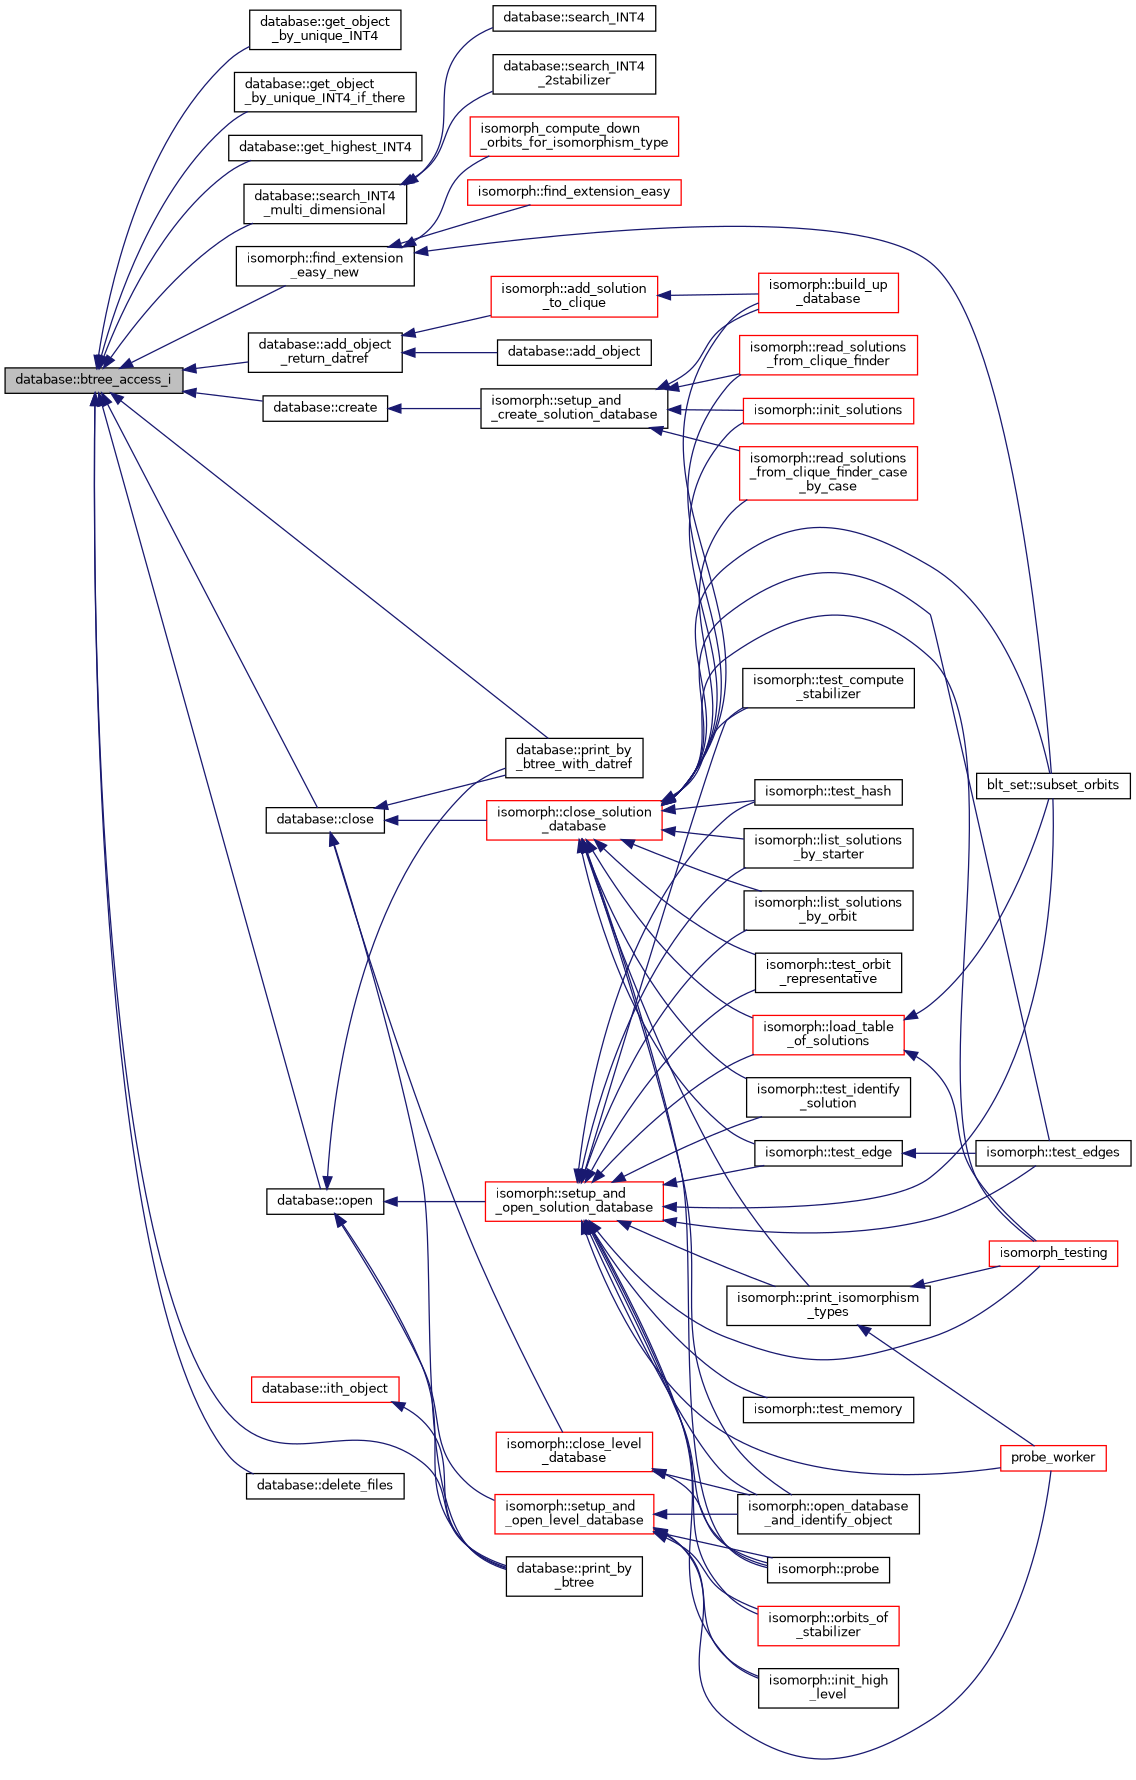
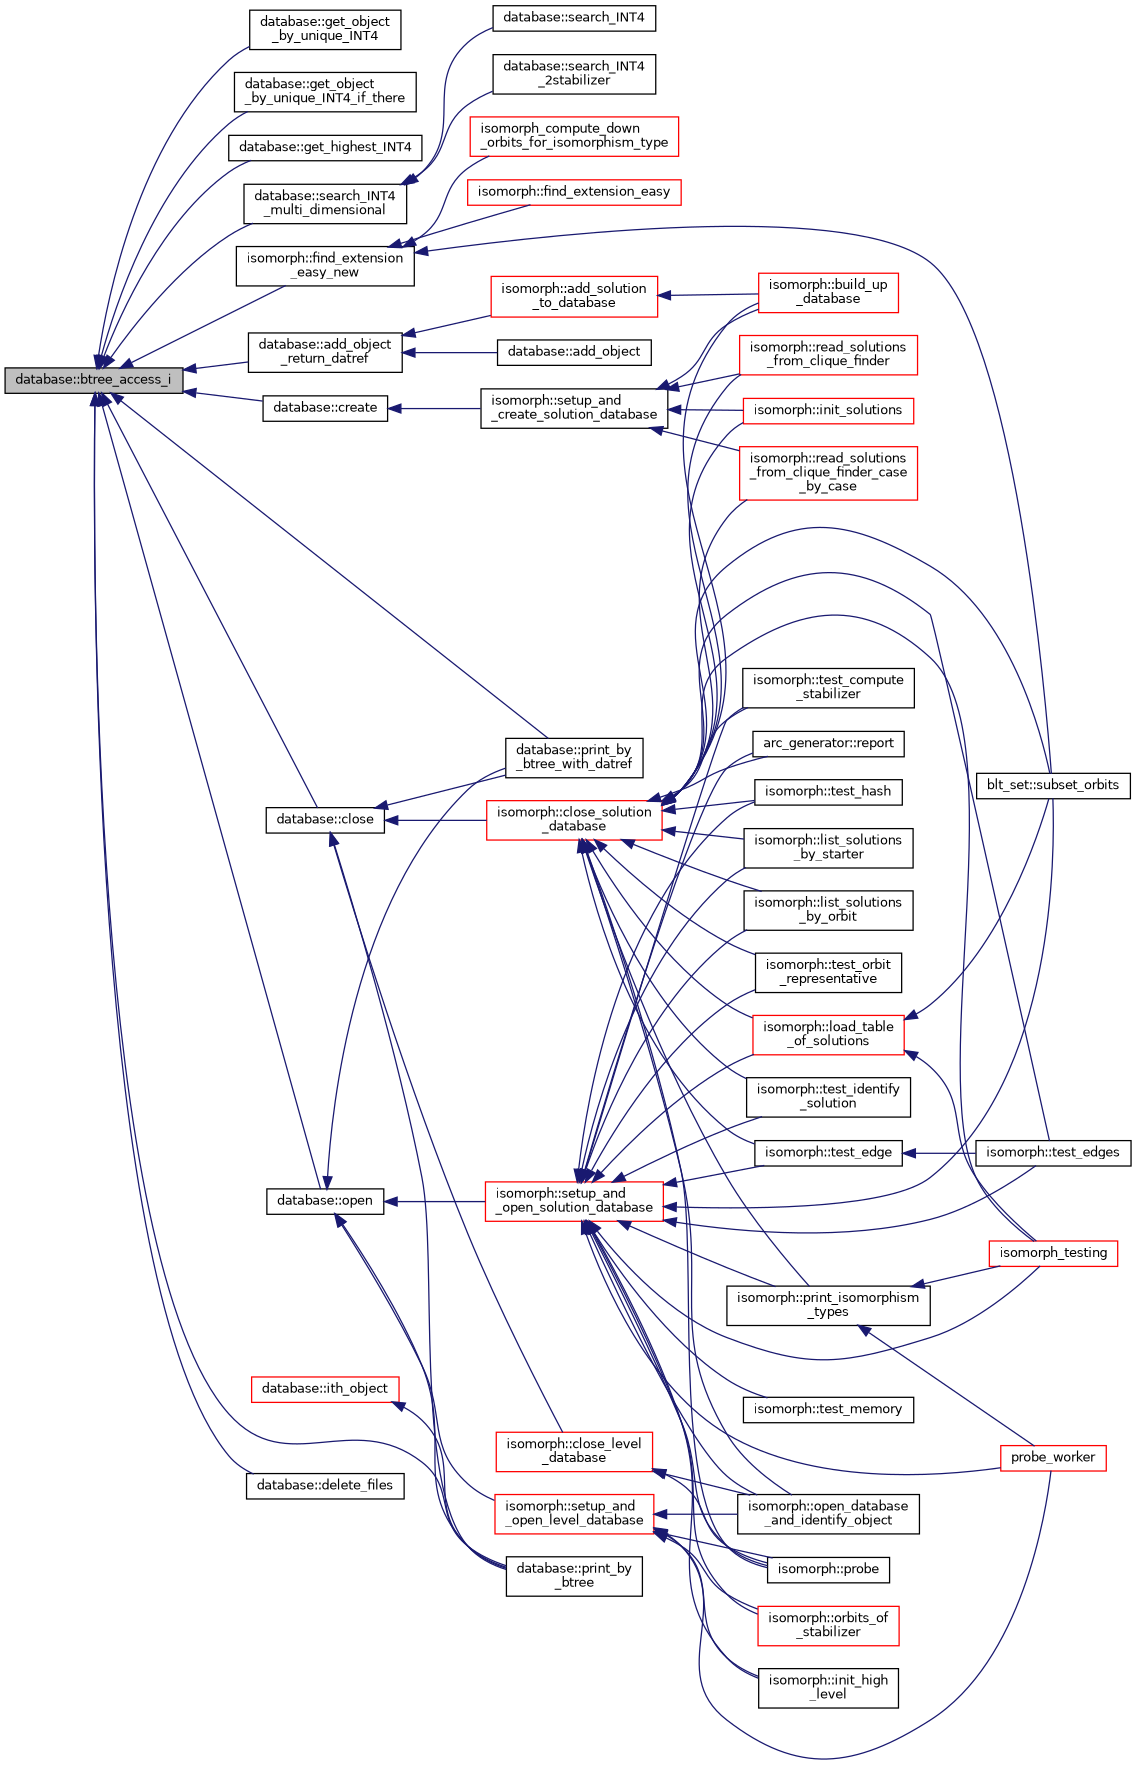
  digraph {
    rankdir=LR
    node [color=black fillcolor=white fontname=Helvetica fontsize=10 shape=record style=filled]
    edge [color=midnightblue dir=back fontname=Helvetica fontsize=10 labelfontname=Helvetica labelfontsize=10 style=solid]
    n1 [fillcolor=grey75 fontcolor=black height=0.2 label="database::btree_access_i" width=0.4]
    n2 [height=0.2 label="database::create" width=0.4]
    n3 [height=0.2 label="database::open" width=0.4]
    n4 [height=0.2 label="database::print_by\l_btree" width=0.4]
    n5 [height=0.2 label="database::print_by\l_btree_with_datref" width=0.4]
    n6 [height=0.2 label="database::close" width=0.4]
    n7 [height=0.2 label="database::delete_files" width=0.4]
    n8 [height=0.2 label="database::add_object\l_return_datref" width=0.4]
    n9 [height=0.2 label="database::get_object\l_by_unique_INT4" width=0.4]
    n10 [height=0.2 label="database::get_object\l_by_unique_INT4_if_there" width=0.4]
    n11 [height=0.2 label="database::get_highest_INT4" width=0.4]
    n12 [height=0.2 label="database::search_INT4\l_multi_dimensional" width=0.4]
    n13 [height=0.2 label="isomorph::find_extension\l_easy_new" width=0.4]
    n14 [height=0.2 label="isomorph::setup_and\l_create_solution_database" width=0.4]
    n15 [color=red height=0.2 label="isomorph::setup_and\l_open_solution_database" width=0.4]
    n16 [color=red height=0.2 label="isomorph::setup_and\l_open_level_database" width=0.4]
    n17 [color=red height=0.2 label="isomorph::close_solution\l_database" width=0.4]
    n18 [color=red height=0.2 label="isomorph::close_level\l_database" width=0.4]
    n19 [height=0.2 label="database::add_object" width=0.4]
-   n20 [color=red height=0.2 label="isomorph::add_solution\l_to_clique" width=0.4]
+   n20 [color=red height=0.2 label="isomorph::add_solution\l_to_database" width=0.4]
    n21 [height=0.2 label="database::search_INT4" width=0.4]
    n22 [height=0.2 label="database::search_INT4\l_2stabilizer" width=0.4]
    n23 [height=0.2 label="blt_set::subset_orbits" width=0.4]
    n24 [color=red height=0.2 label="isomorph::find_extension_easy" width=0.4]
    n25 [color=red height=0.2 label="isomorph_compute_down\l_orbits_for_isomorphism_type" width=0.4]
    n26 [color=red height=0.2 label="isomorph::init_solutions" width=0.4]
    n27 [color=red height=0.2 label="isomorph::read_solutions\l_from_clique_finder_case\l_by_case" width=0.4]
    n28 [color=red height=0.2 label="isomorph::read_solutions\l_from_clique_finder" width=0.4]
    n29 [color=red height=0.2 label="isomorph::build_up\l_database" width=0.4]
+   n30 [height=0.2 label="arc_generator::report" width=0.4]
    n31 [color=red height=0.2 label="isomorph::load_table\l_of_solutions" width=0.4]
    n32 [color=red height=0.2 label=isomorph_testing width=0.4]
    n33 [height=0.2 label="isomorph::list_solutions\l_by_starter" width=0.4]
    n34 [height=0.2 label="isomorph::list_solutions\l_by_orbit" width=0.4]
    n35 [color=red height=0.2 label="isomorph::orbits_of\l_stabilizer" width=0.4]
    n36 [height=0.2 label="isomorph::test_orbit\l_representative" width=0.4]
    n37 [height=0.2 label="isomorph::test_identify\l_solution" width=0.4]
    n38 [height=0.2 label="isomorph::test_compute\l_stabilizer" width=0.4]
    n39 [height=0.2 label="isomorph::test_memory" width=0.4]
    n40 [height=0.2 label="isomorph::test_edges" width=0.4]
    n41 [height=0.2 label="isomorph::test_edge" width=0.4]
    n42 [height=0.2 label="isomorph::test_hash" width=0.4]
    n43 [height=0.2 label="isomorph::init_high\l_level" width=0.4]
    n44 [height=0.2 label="isomorph::open_database\l_and_identify_object" width=0.4]
    n45 [height=0.2 label="isomorph::print_isomorphism\l_types" width=0.4]
    n46 [color=red height=0.2 label=probe_worker width=0.4]
    n47 [height=0.2 label="isomorph::probe" width=0.4]
    n48 [color=red height=0.2 label="database::ith_object" width=0.4]
    n1 -> n2
    n1 -> n3
    n1 -> n4
    n1 -> n5
    n1 -> n6
    n1 -> n7
    n1 -> n8
    n1 -> n9
    n1 -> n10
    n1 -> n11
    n1 -> n12
    n1 -> n13
    n2 -> n14
    n3 -> n4
    n3 -> n5
    n3 -> n15
    n3 -> n16
    n6 -> n4
    n6 -> n5
    n6 -> n17
    n6 -> n18
    n8 -> n19
    n8 -> n20
    n12 -> n21
    n12 -> n22
    n13 -> n23
    n13 -> n24
    n13 -> n25
    n14 -> n26
    n14 -> n27
    n14 -> n28
    n14 -> n29
    n15 -> n23
+   n15 -> n30
    n15 -> n31
    n15 -> n32
    n15 -> n33
    n15 -> n34
    n15 -> n35
    n15 -> n36
    n15 -> n37
    n15 -> n38
    n15 -> n39
    n15 -> n40
    n15 -> n41
    n15 -> n42
    n15 -> n43
    n15 -> n44
    n15 -> n45
    n15 -> n46
    n15 -> n47
    n16 -> n35
    n16 -> n43
    n16 -> n44
    n16 -> n46
    n16 -> n47
    n17 -> n23
    n17 -> n26
    n17 -> n27
    n17 -> n28
    n17 -> n29
+   n17 -> n30
    n17 -> n31
    n17 -> n32
    n17 -> n33
    n17 -> n34
    n17 -> n36
    n17 -> n37
    n17 -> n38
    n17 -> n40
    n17 -> n41
    n17 -> n42
    n17 -> n44
    n17 -> n45
    n17 -> n47
    n18 -> n44
    n18 -> n47
    n20 -> n29
    n31 -> n23
    n31 -> n32
    n41 -> n40
    n45 -> n32
    n45 -> n46
    n48 -> n4
  }
